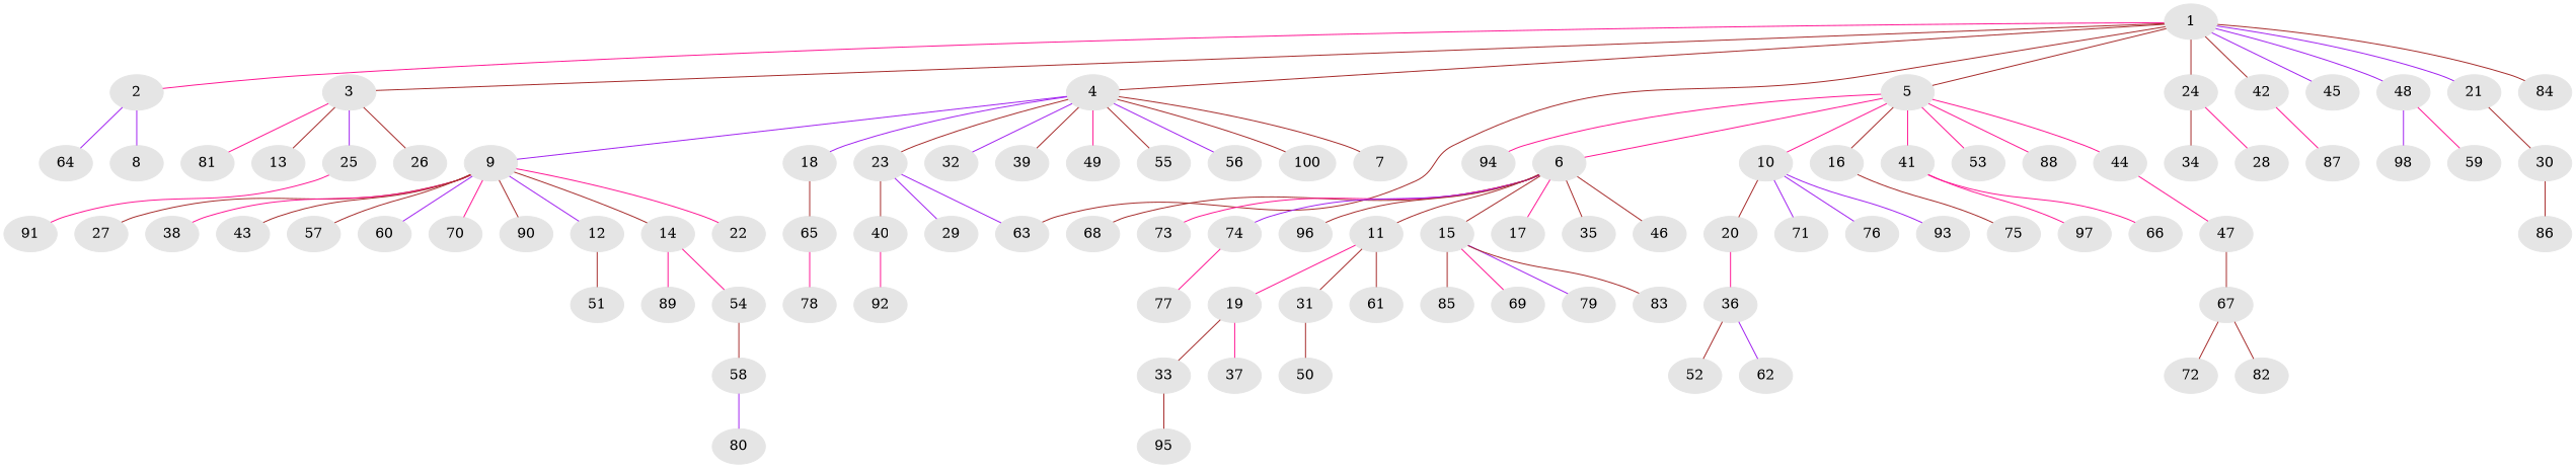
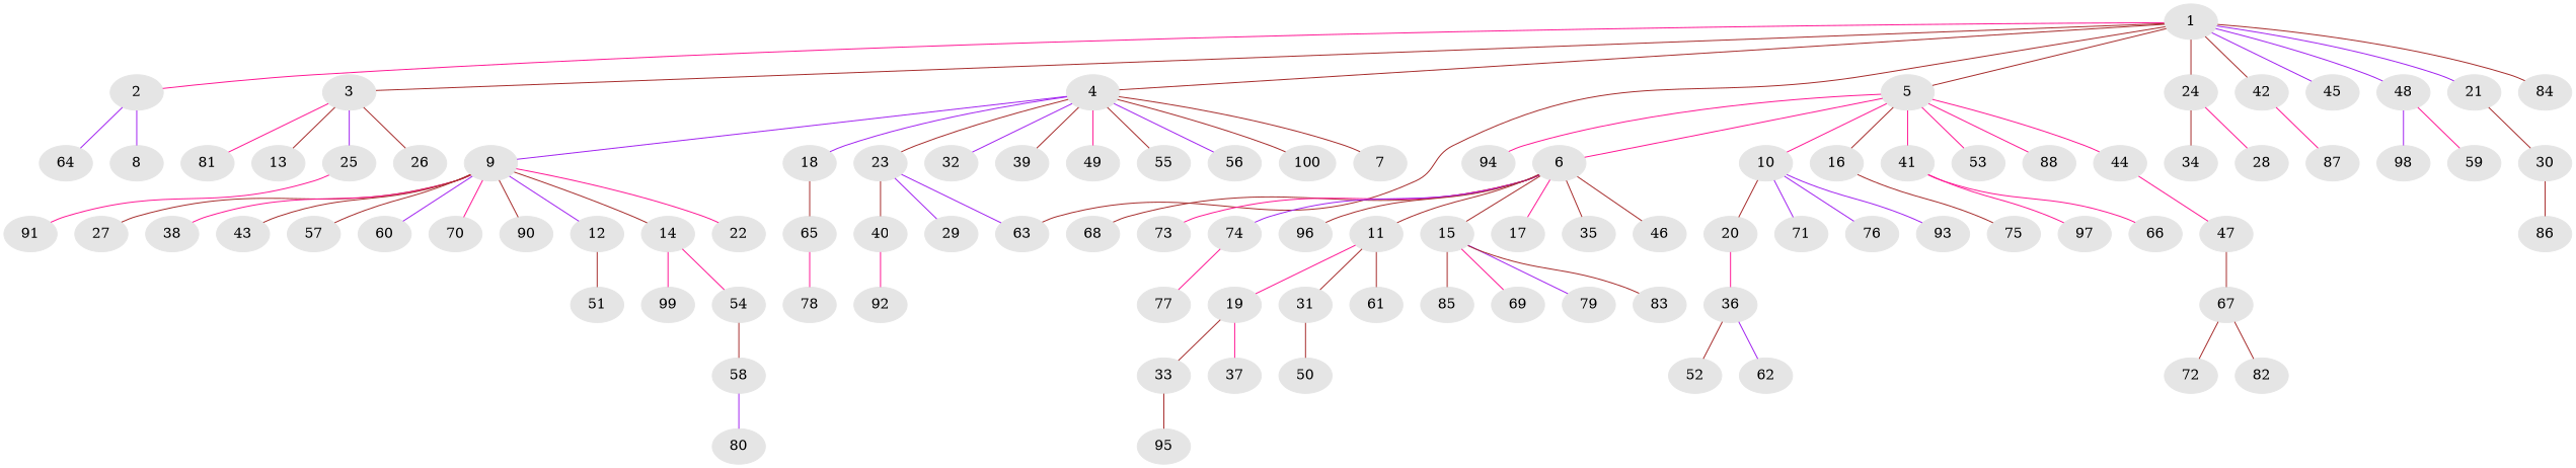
  graph {
    node [color=gray90 style=filled]
    edge [color=brown]
    1
    2
    3
    4
    5
    21
    24
    42
    45
    48
    63
    84
    8
    64
    13
    25
    26
    81
    7
    9
    18
    23
    32
    39
    49
    55
    56
    100
    6
    10
    16
    41
    44
    53
    88
    94
    30
    28
    34
    87
    59
    98
    91
    12
    14
    22
    27
    38
    43
    57
    60
    70
    90
    65
    29
    40
    11
    15
    17
    35
    46
    68
    73
    74
    96
    20
    71
    76
    93
    75
    66
    97
    47
    19
    31
    61
    69
    79
    83
    85
    77
    51
    54
-   89
+   89 [label=99]
    36
    33
    37
    50
    58
    78
    95
    52
    62
    86
    92
    67
    72
    82
    80
    1 -- 2 [color=deeppink]
    1 -- 3
    1 -- 4
    1 -- 5
    1 -- 21 [color=purple]
    1 -- 24
    1 -- 42
    1 -- 45 [color=purple]
    1 -- 48 [color=purple]
    1 -- 63
    1 -- 84
    2 -- 8 [color=purple]
    2 -- 64 [color=purple]
    3 -- 13
    3 -- 25 [color=purple]
    3 -- 26
    3 -- 81 [color=deeppink]
    4 -- 7
    4 -- 9 [color=purple]
    4 -- 18 [color=purple]
    4 -- 23
    4 -- 32 [color=purple]
    4 -- 39
    4 -- 49 [color=deeppink]
    4 -- 55
    4 -- 56 [color=purple]
    4 -- 100
    5 -- 6 [color=deeppink]
    5 -- 10 [color=deeppink]
    5 -- 16
    5 -- 41 [color=deeppink]
    5 -- 44 [color=deeppink]
    5 -- 53 [color=deeppink]
    5 -- 88 [color=deeppink]
    5 -- 94 [color=deeppink]
    21 -- 30
    24 -- 28 [color=deeppink]
    24 -- 34
    42 -- 87 [color=deeppink]
    48 -- 59 [color=deeppink]
    48 -- 98 [color=purple]
    25 -- 91 [color=deeppink]
    9 -- 12 [color=purple]
    9 -- 14
    9 -- 22 [color=deeppink]
    9 -- 27
    9 -- 38 [color=deeppink]
    9 -- 43
    9 -- 57
    9 -- 60 [color=purple]
    9 -- 70 [color=deeppink]
    9 -- 90
    18 -- 65
    23 -- 63 [color=purple]
    23 -- 29 [color=purple]
    23 -- 40
    6 -- 11
    6 -- 15
    6 -- 17 [color=deeppink]
    6 -- 35
    6 -- 46
    6 -- 68
    6 -- 73 [color=deeppink]
    6 -- 74 [color=purple]
    6 -- 96
    10 -- 20
    10 -- 71 [color=purple]
    10 -- 76 [color=purple]
    10 -- 93 [color=purple]
    16 -- 75
    41 -- 66 [color=deeppink]
    41 -- 97 [color=deeppink]
    44 -- 47 [color=deeppink]
    30 -- 86
    12 -- 51
    14 -- 54 [color=deeppink]
    14 -- 89 [color=deeppink]
    65 -- 78 [color=deeppink]
    40 -- 92 [color=deeppink]
    11 -- 19 [color=deeppink]
    11 -- 31
    11 -- 61
    15 -- 69 [color=deeppink]
    15 -- 79 [color=purple]
    15 -- 83
    15 -- 85
    74 -- 77 [color=deeppink]
    20 -- 36 [color=deeppink]
    47 -- 67
    19 -- 33
    19 -- 37 [color=deeppink]
    31 -- 50
    54 -- 58
    36 -- 52
    36 -- 62 [color=purple]
    33 -- 95
    58 -- 80 [color=purple]
    67 -- 72
    67 -- 82
  }
